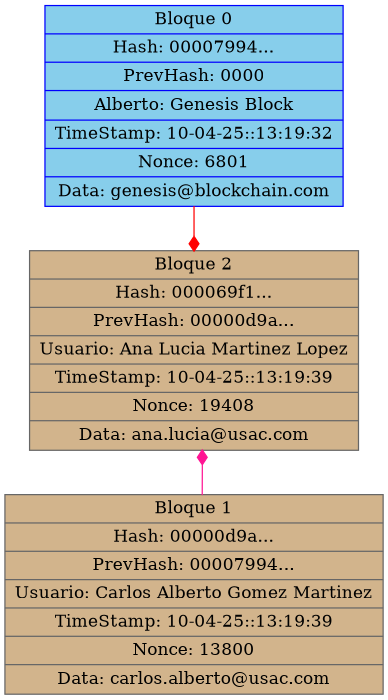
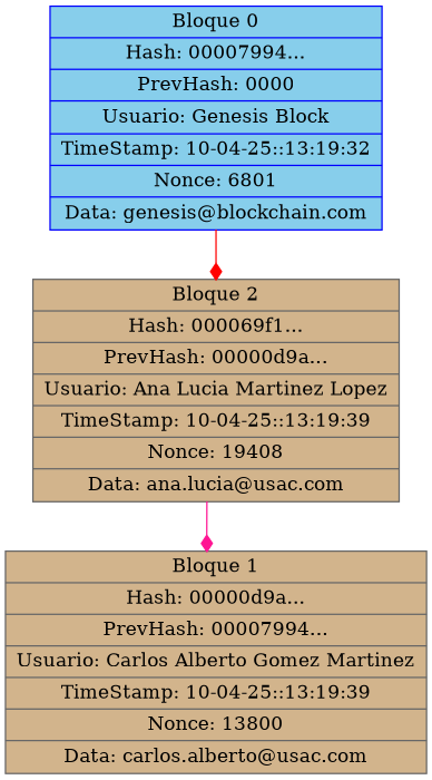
  digraph {
    rankdir=TB
    node [color=gray40 fillcolor=tan shape=record style=filled]
    edge [arrowhead=diamond]
-   n1 [color=blue fillcolor=skyblue label="{Bloque 0|Hash: 00007994...|PrevHash: 0000|Alberto: Genesis Block|TimeStamp: 10-04-25::13:19:32|Nonce: 6801|Data: genesis@blockchain.com}"]
+   n1 [color=blue fillcolor=skyblue label="{Bloque 0|Hash: 00007994...|PrevHash: 0000|Usuario: Genesis Block|TimeStamp: 10-04-25::13:19:32|Nonce: 6801|Data: genesis@blockchain.com}"]
    n2 [label="{Bloque 2|Hash: 000069f1...|PrevHash: 00000d9a...|Usuario: Ana Lucia Martinez Lopez|TimeStamp: 10-04-25::13:19:39|Nonce: 19408|Data: ana.lucia@usac.com}"]
    n3 [label="{Bloque 1|Hash: 00000d9a...|PrevHash: 00007994...|Usuario: Carlos Alberto Gomez Martinez|TimeStamp: 10-04-25::13:19:39|Nonce: 13800|Data: carlos.alberto@usac.com}"]
    n1 -> n2 [color=red]
-   n3 -> n2 [color=deeppink]
+   n2 -> n3 [color=deeppink]
  }
